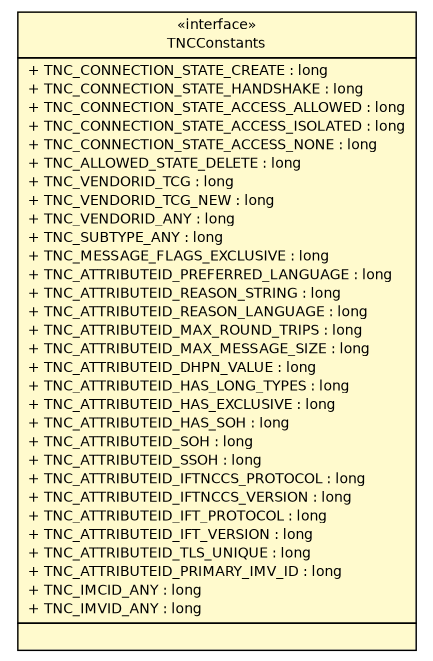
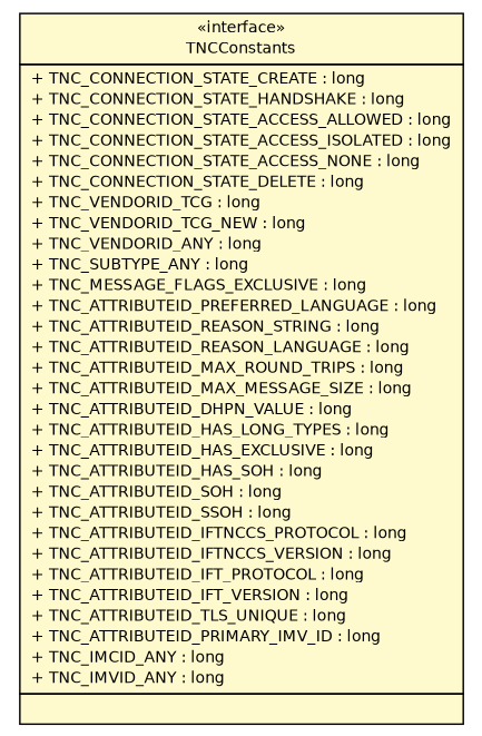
  digraph {
    nodesep=0.25
    ranksep=0.5
-   n1 [fontcolor=black fontname=Helvetica fontsize=10.0 label=<<table title="org.trustedcomputinggroup.tnc.ifimv.TNCConstants" border="0" cellborder="1" cellspacing="0" cellpadding="2" port="p" bgcolor="lemonChiffon" href="./TNCConstants.html"> 		<tr><td><table border="0" cellspacing="0" cellpadding="1"> <tr><td align="center" balign="center"> &#171;interface&#187; </td></tr> <tr><td align="center" balign="center"> TNCConstants </td></tr> 		</table></td></tr> 		<tr><td><table border="0" cellspacing="0" cellpadding="1"> <tr><td align="left" balign="left"> + TNC_CONNECTION_STATE_CREATE : long </td></tr> <tr><td align="left" balign="left"> + TNC_CONNECTION_STATE_HANDSHAKE : long </td></tr> <tr><td align="left" balign="left"> + TNC_CONNECTION_STATE_ACCESS_ALLOWED : long </td></tr> <tr><td align="left" balign="left"> + TNC_CONNECTION_STATE_ACCESS_ISOLATED : long </td></tr> <tr><td align="left" balign="left"> + TNC_CONNECTION_STATE_ACCESS_NONE : long </td></tr> <tr><td align="left" balign="left"> + TNC_ALLOWED_STATE_DELETE : long </td></tr> <tr><td align="left" balign="left"> + TNC_VENDORID_TCG : long </td></tr> <tr><td align="left" balign="left"> + TNC_VENDORID_TCG_NEW : long </td></tr> <tr><td align="left" balign="left"> + TNC_VENDORID_ANY : long </td></tr> <tr><td align="left" balign="left"> + TNC_SUBTYPE_ANY : long </td></tr> <tr><td align="left" balign="left"> + TNC_MESSAGE_FLAGS_EXCLUSIVE : long </td></tr> <tr><td align="left" balign="left"> + TNC_ATTRIBUTEID_PREFERRED_LANGUAGE : long </td></tr> <tr><td align="left" balign="left"> + TNC_ATTRIBUTEID_REASON_STRING : long </td></tr> <tr><td align="left" balign="left"> + TNC_ATTRIBUTEID_REASON_LANGUAGE : long </td></tr> <tr><td align="left" balign="left"> + TNC_ATTRIBUTEID_MAX_ROUND_TRIPS : long </td></tr> <tr><td align="left" balign="left"> + TNC_ATTRIBUTEID_MAX_MESSAGE_SIZE : long </td></tr> <tr><td align="left" balign="left"> + TNC_ATTRIBUTEID_DHPN_VALUE : long </td></tr> <tr><td align="left" balign="left"> + TNC_ATTRIBUTEID_HAS_LONG_TYPES : long </td></tr> <tr><td align="left" balign="left"> + TNC_ATTRIBUTEID_HAS_EXCLUSIVE : long </td></tr> <tr><td align="left" balign="left"> + TNC_ATTRIBUTEID_HAS_SOH : long </td></tr> <tr><td align="left" balign="left"> + TNC_ATTRIBUTEID_SOH : long </td></tr> <tr><td align="left" balign="left"> + TNC_ATTRIBUTEID_SSOH : long </td></tr> <tr><td align="left" balign="left"> + TNC_ATTRIBUTEID_IFTNCCS_PROTOCOL : long </td></tr> <tr><td align="left" balign="left"> + TNC_ATTRIBUTEID_IFTNCCS_VERSION : long </td></tr> <tr><td align="left" balign="left"> + TNC_ATTRIBUTEID_IFT_PROTOCOL : long </td></tr> <tr><td align="left" balign="left"> + TNC_ATTRIBUTEID_IFT_VERSION : long </td></tr> <tr><td align="left" balign="left"> + TNC_ATTRIBUTEID_TLS_UNIQUE : long </td></tr> <tr><td align="left" balign="left"> + TNC_ATTRIBUTEID_PRIMARY_IMV_ID : long </td></tr> <tr><td align="left" balign="left"> + TNC_IMCID_ANY : long </td></tr> <tr><td align="left" balign="left"> + TNC_IMVID_ANY : long </td></tr> 		</table></td></tr> 		<tr><td><table border="0" cellspacing="0" cellpadding="1"> <tr><td align="left" balign="left">  </td></tr> 		</table></td></tr> 		</table>> shape=plaintext]
+   n1 [fontcolor=black fontname=Helvetica fontsize=10.0 label=<<table title="org.trustedcomputinggroup.tnc.ifimv.TNCConstants" border="0" cellborder="1" cellspacing="0" cellpadding="2" port="p" bgcolor="lemonChiffon" href="./TNCConstants.html"> 		<tr><td><table border="0" cellspacing="0" cellpadding="1"> <tr><td align="center" balign="center"> &#171;interface&#187; </td></tr> <tr><td align="center" balign="center"> TNCConstants </td></tr> 		</table></td></tr> 		<tr><td><table border="0" cellspacing="0" cellpadding="1"> <tr><td align="left" balign="left"> + TNC_CONNECTION_STATE_CREATE : long </td></tr> <tr><td align="left" balign="left"> + TNC_CONNECTION_STATE_HANDSHAKE : long </td></tr> <tr><td align="left" balign="left"> + TNC_CONNECTION_STATE_ACCESS_ALLOWED : long </td></tr> <tr><td align="left" balign="left"> + TNC_CONNECTION_STATE_ACCESS_ISOLATED : long </td></tr> <tr><td align="left" balign="left"> + TNC_CONNECTION_STATE_ACCESS_NONE : long </td></tr> <tr><td align="left" balign="left"> + TNC_CONNECTION_STATE_DELETE : long </td></tr> <tr><td align="left" balign="left"> + TNC_VENDORID_TCG : long </td></tr> <tr><td align="left" balign="left"> + TNC_VENDORID_TCG_NEW : long </td></tr> <tr><td align="left" balign="left"> + TNC_VENDORID_ANY : long </td></tr> <tr><td align="left" balign="left"> + TNC_SUBTYPE_ANY : long </td></tr> <tr><td align="left" balign="left"> + TNC_MESSAGE_FLAGS_EXCLUSIVE : long </td></tr> <tr><td align="left" balign="left"> + TNC_ATTRIBUTEID_PREFERRED_LANGUAGE : long </td></tr> <tr><td align="left" balign="left"> + TNC_ATTRIBUTEID_REASON_STRING : long </td></tr> <tr><td align="left" balign="left"> + TNC_ATTRIBUTEID_REASON_LANGUAGE : long </td></tr> <tr><td align="left" balign="left"> + TNC_ATTRIBUTEID_MAX_ROUND_TRIPS : long </td></tr> <tr><td align="left" balign="left"> + TNC_ATTRIBUTEID_MAX_MESSAGE_SIZE : long </td></tr> <tr><td align="left" balign="left"> + TNC_ATTRIBUTEID_DHPN_VALUE : long </td></tr> <tr><td align="left" balign="left"> + TNC_ATTRIBUTEID_HAS_LONG_TYPES : long </td></tr> <tr><td align="left" balign="left"> + TNC_ATTRIBUTEID_HAS_EXCLUSIVE : long </td></tr> <tr><td align="left" balign="left"> + TNC_ATTRIBUTEID_HAS_SOH : long </td></tr> <tr><td align="left" balign="left"> + TNC_ATTRIBUTEID_SOH : long </td></tr> <tr><td align="left" balign="left"> + TNC_ATTRIBUTEID_SSOH : long </td></tr> <tr><td align="left" balign="left"> + TNC_ATTRIBUTEID_IFTNCCS_PROTOCOL : long </td></tr> <tr><td align="left" balign="left"> + TNC_ATTRIBUTEID_IFTNCCS_VERSION : long </td></tr> <tr><td align="left" balign="left"> + TNC_ATTRIBUTEID_IFT_PROTOCOL : long </td></tr> <tr><td align="left" balign="left"> + TNC_ATTRIBUTEID_IFT_VERSION : long </td></tr> <tr><td align="left" balign="left"> + TNC_ATTRIBUTEID_TLS_UNIQUE : long </td></tr> <tr><td align="left" balign="left"> + TNC_ATTRIBUTEID_PRIMARY_IMV_ID : long </td></tr> <tr><td align="left" balign="left"> + TNC_IMCID_ANY : long </td></tr> <tr><td align="left" balign="left"> + TNC_IMVID_ANY : long </td></tr> 		</table></td></tr> 		<tr><td><table border="0" cellspacing="0" cellpadding="1"> <tr><td align="left" balign="left">  </td></tr> 		</table></td></tr> 		</table>> shape=plaintext]
  }
